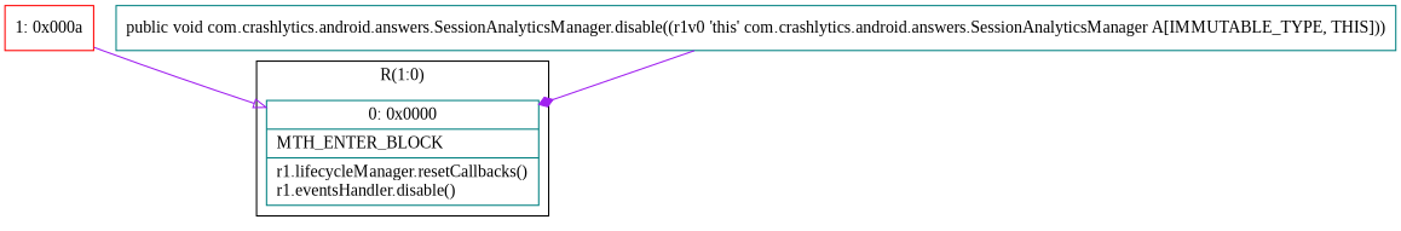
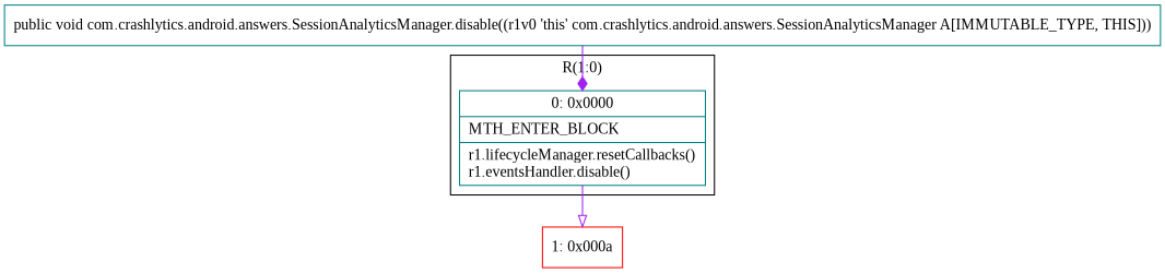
  digraph {
    fontname="Liberation Serif"
    node [color=teal shape=record fontname="Liberation Serif"]
    edge [color=purple fontname="Liberation Serif"]
    n1 [label="{0\:\ 0x0000|MTH_ENTER_BLOCK\l|r1.lifecycleManager.resetCallbacks()\lr1.eventsHandler.disable()\l}"]
    n2 [color=red label="{1\:\ 0x000a}"]
    n3 [label="{public void com.crashlytics.android.answers.SessionAnalyticsManager.disable((r1v0 'this' com.crashlytics.android.answers.SessionAnalyticsManager A[IMMUTABLE_TYPE, THIS])) }"]
    subgraph cluster_1 {
      label="R(1:0)"
      n1
    }
-   n2 -> n1 [arrowhead=onormal]
+   n1 -> n2 [arrowhead=onormal]
    n3 -> n1 [arrowhead=diamond]
  }
